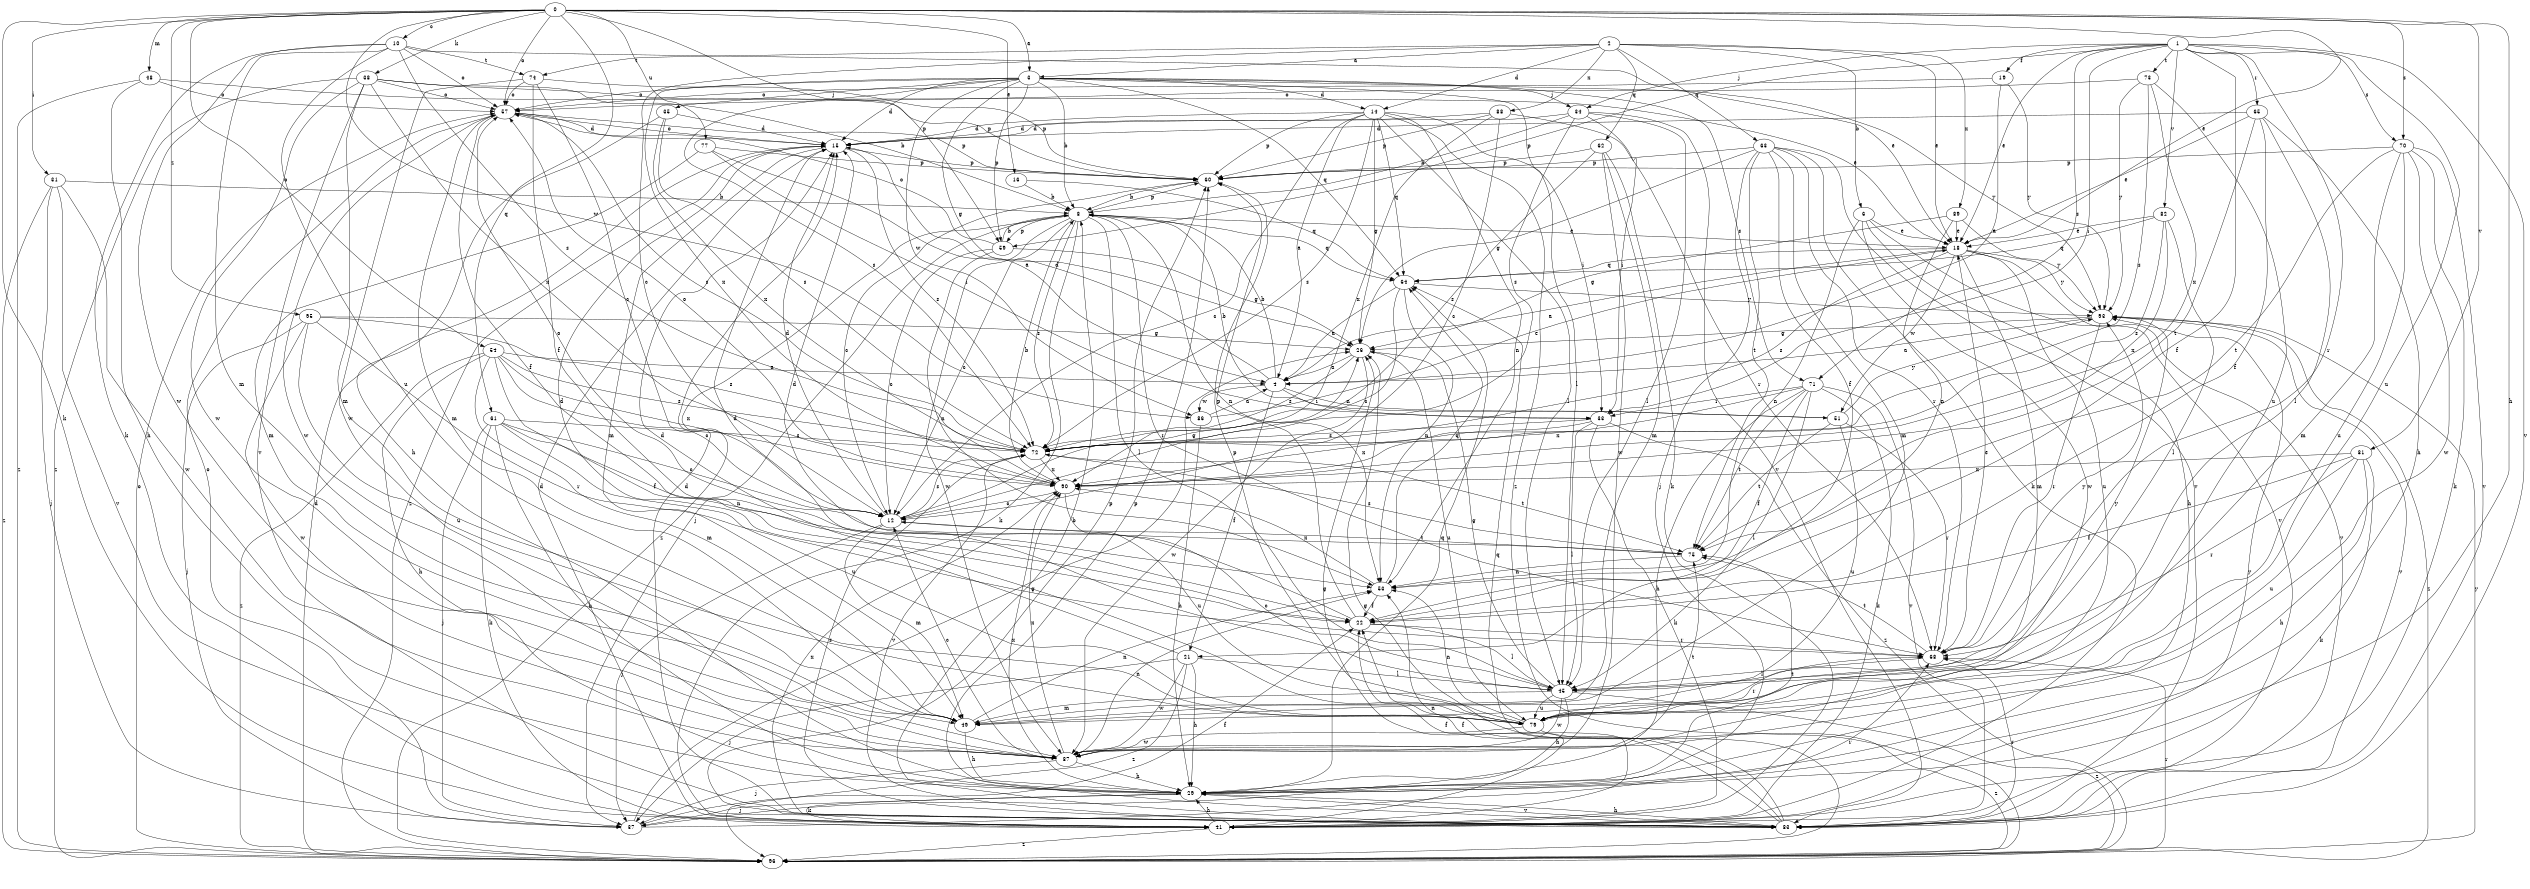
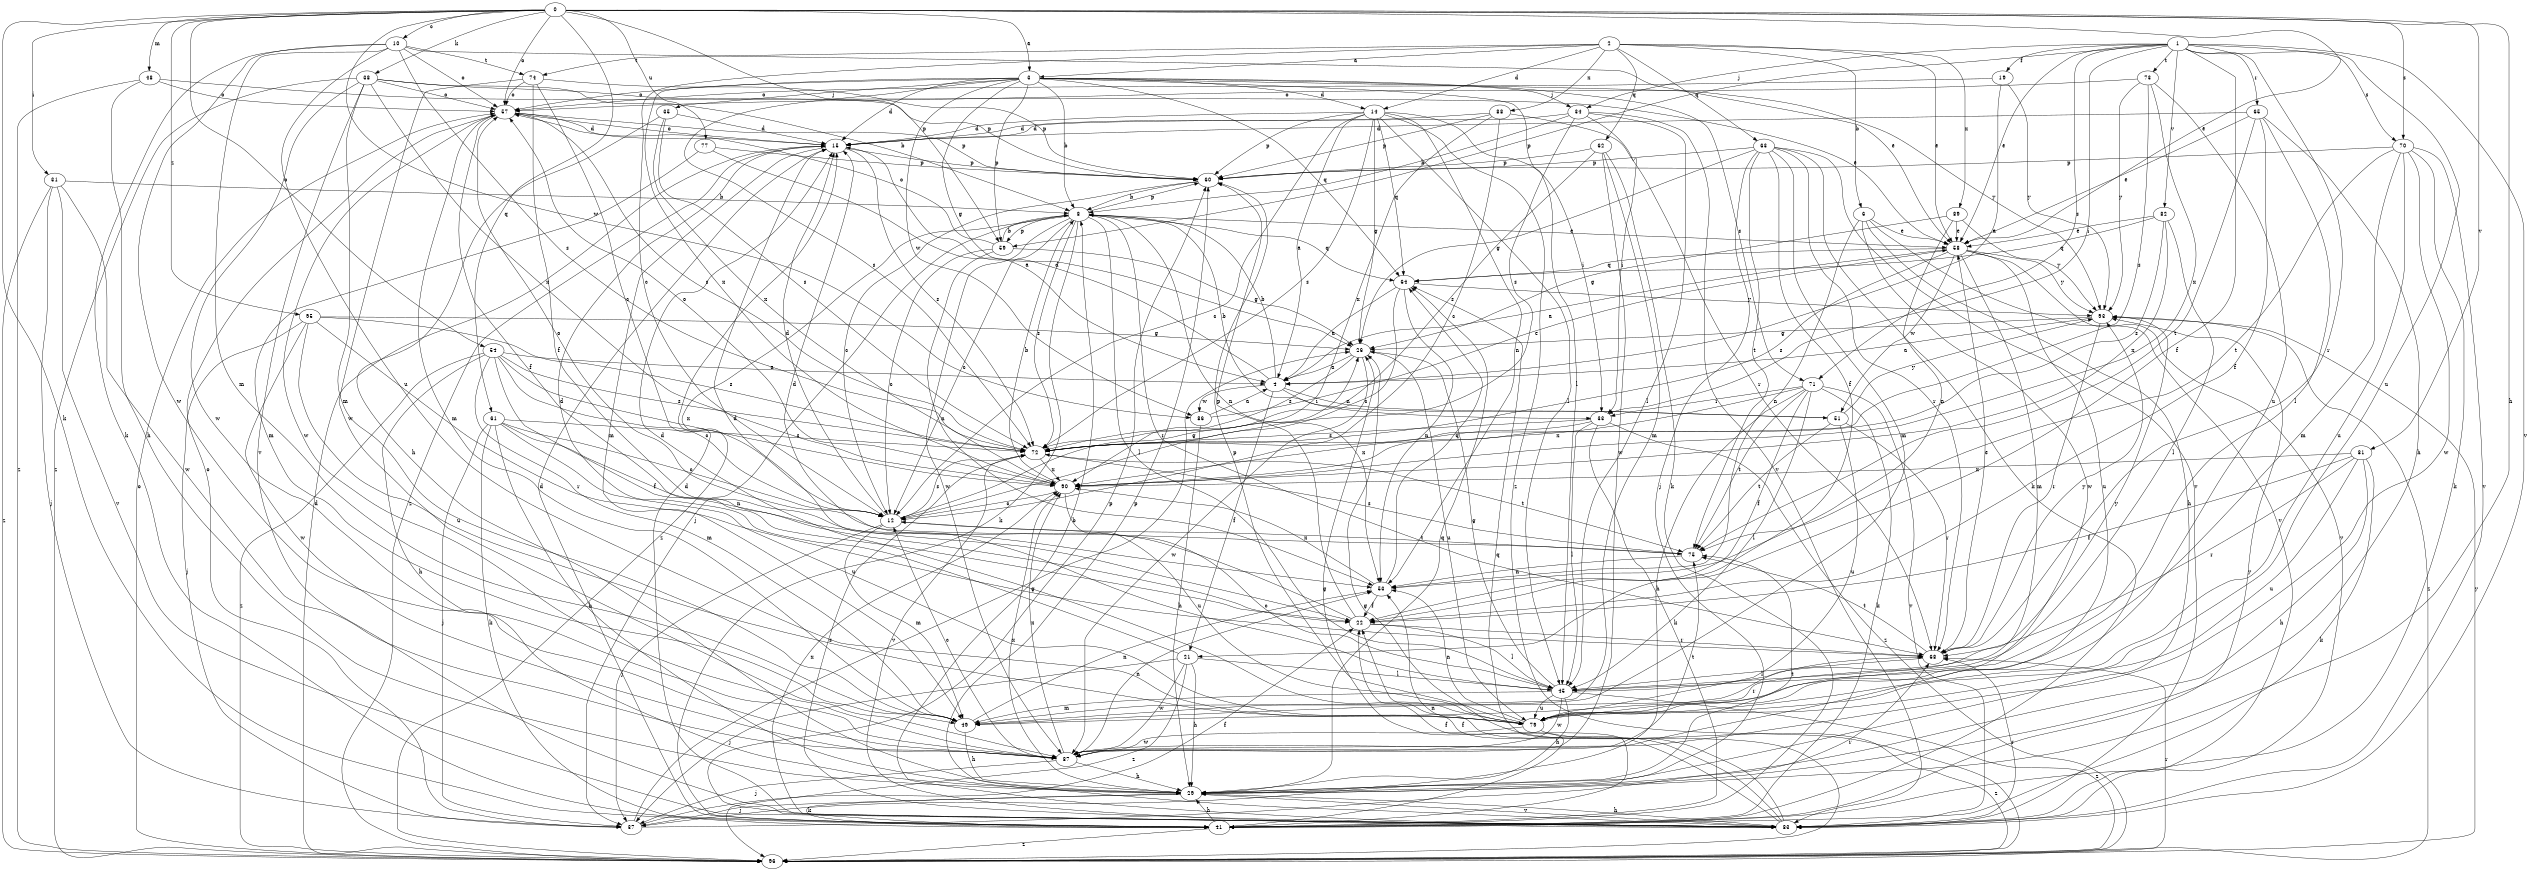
  strict digraph {
    0
    3
    10
-   16
-   18
+   18 [label=58]
    29
    31
    38
    41
    48
    54
    57
    59
    61
    70
    77
    81
    86
    95
    34
    71
    14
    8
    15
    26
    35
    45
    64
    72
    90
    93
    79
    74
    87
    49
    83
    4
    51
    37
    75
    96
    60
    22
    12
    53
    33
    68
    1
    19
    21
    65
    73
    82
    2
    6
    62
    63
    88
    89
    0 -> 3 [label=a]
    0 -> 10 [label=c]
-   0 -> 16 [label=e]
    0 -> 18 [label=e]
    0 -> 29 [label=h]
    0 -> 31 [label=i]
    0 -> 38 [label=k]
    0 -> 41 [label=k]
    0 -> 48 [label=m]
    0 -> 54 [label=o]
    0 -> 57 [label=o]
    0 -> 59 [label=p]
    0 -> 61 [label=q]
    0 -> 70 [label=s]
    0 -> 77 [label=u]
    0 -> 81 [label=v]
    0 -> 86 [label=w]
    0 -> 95 [label=z]
    3 -> 57 [label=o]
    3 -> 59 [label=p]
    3 -> 86 [label=w]
    3 -> 34 [label=j]
    3 -> 71 [label=s]
    3 -> 14 [label=d]
    3 -> 8 [label=b]
    3 -> 15 [label=d]
    3 -> 26 [label=g]
    3 -> 35 [label=j]
    3 -> 45 [label=l]
    3 -> 64 [label=q]
    3 -> 72 [label=s]
    3 -> 90 [label=x]
    3 -> 93 [label=y]
    10 -> 18 [label=e]
    10 -> 41 [label=k]
    10 -> 57 [label=o]
    10 -> 72 [label=s]
    10 -> 79 [label=u]
    10 -> 74 [label=t]
    10 -> 87 [label=w]
    10 -> 49 [label=m]
-   16 -> 8 [label=b]
-   16 -> 64 [label=q]
    18 -> 64 [label=q]
    18 -> 72 [label=s]
    18 -> 93 [label=y]
    18 -> 79 [label=u]
    18 -> 49 [label=m]
    18 -> 83 [label=v]
    18 -> 4 [label=a]
    18 -> 51 [label=w]
    29 -> 41 [label=k]
    29 -> 64 [label=q]
    29 -> 90 [label=x]
    29 -> 83 [label=v]
    29 -> 37 [label=j]
    29 -> 75 [label=t]
    31 -> 8 [label=b]
    31 -> 87 [label=w]
    31 -> 83 [label=v]
    31 -> 37 [label=j]
    31 -> 96 [label=z]
    38 -> 57 [label=o]
    38 -> 8 [label=b]
    38 -> 90 [label=x]
    38 -> 87 [label=w]
    38 -> 49 [label=m]
    38 -> 83 [label=v]
    38 -> 96 [label=z]
    38 -> 60 [label=p]
    41 -> 29 [label=h]
    41 -> 15 [label=d]
    41 -> 26 [label=g]
    41 -> 93 [label=y]
    41 -> 96 [label=z]
    41 -> 60 [label=p]
    41 -> 22 [label=f]
    48 -> 18 [label=e]
    48 -> 29 [label=h]
    48 -> 57 [label=o]
    48 -> 96 [label=z]
    54 -> 29 [label=h]
    54 -> 72 [label=s]
    54 -> 90 [label=x]
    54 -> 49 [label=m]
    54 -> 4 [label=a]
    54 -> 96 [label=z]
    54 -> 22 [label=f]
    54 -> 12 [label=c]
    57 -> 15 [label=d]
    57 -> 72 [label=s]
    57 -> 87 [label=w]
    57 -> 49 [label=m]
    57 -> 60 [label=p]
    57 -> 22 [label=f]
    59 -> 57 [label=o]
    59 -> 8 [label=b]
    59 -> 26 [label=g]
    59 -> 12 [label=c]
    59 -> 53 [label=n]
    61 -> 29 [label=h]
    61 -> 41 [label=k]
    61 -> 72 [label=s]
    61 -> 79 [label=u]
    61 -> 37 [label=j]
    61 -> 12 [label=c]
    61 -> 53 [label=n]
    70 -> 41 [label=k]
    70 -> 79 [label=u]
    70 -> 87 [label=w]
    70 -> 49 [label=m]
    70 -> 83 [label=v]
    70 -> 75 [label=t]
    70 -> 60 [label=p]
    77 -> 49 [label=m]
    77 -> 4 [label=a]
    77 -> 60 [label=p]
-   77 -> 33 [label=i]
    81 -> 29 [label=h]
    81 -> 41 [label=k]
    81 -> 90 [label=x]
    81 -> 79 [label=u]
    81 -> 22 [label=f]
    81 -> 68 [label=r]
    86 -> 18 [label=e]
    86 -> 29 [label=h]
    86 -> 4 [label=a]
    95 -> 26 [label=g]
    95 -> 72 [label=s]
    95 -> 79 [label=u]
    95 -> 87 [label=w]
    95 -> 37 [label=j]
    95 -> 68 [label=r]
    34 -> 8 [label=b]
    34 -> 15 [label=d]
    34 -> 45 [label=l]
    34 -> 72 [label=s]
    34 -> 83 [label=v]
    34 -> 33 [label=i]
    71 -> 29 [label=h]
    71 -> 41 [label=k]
    71 -> 45 [label=l]
    71 -> 90 [label=x]
    71 -> 83 [label=v]
    71 -> 75 [label=t]
    71 -> 22 [label=f]
    71 -> 33 [label=i]
    14 -> 15 [label=d]
    14 -> 26 [label=g]
    14 -> 45 [label=l]
    14 -> 64 [label=q]
    14 -> 72 [label=s]
    14 -> 4 [label=a]
    14 -> 96 [label=z]
    14 -> 60 [label=p]
    14 -> 12 [label=c]
    14 -> 53 [label=n]
    14 -> 33 [label=i]
    8 -> 18 [label=e]
    8 -> 41 [label=k]
    8 -> 59 [label=p]
    8 -> 45 [label=l]
    8 -> 64 [label=q]
    8 -> 72 [label=s]
    8 -> 87 [label=w]
    8 -> 37 [label=j]
    8 -> 96 [label=z]
    8 -> 60 [label=p]
    8 -> 12 [label=c]
    8 -> 53 [label=n]
    8 -> 68 [label=r]
    15 -> 57 [label=o]
    15 -> 72 [label=s]
    15 -> 49 [label=m]
    15 -> 96 [label=z]
    15 -> 60 [label=p]
    26 -> 72 [label=s]
    26 -> 79 [label=u]
    26 -> 87 [label=w]
    26 -> 4 [label=a]
    35 -> 29 [label=h]
    35 -> 15 [label=d]
    35 -> 72 [label=s]
    35 -> 90 [label=x]
    45 -> 29 [label=h]
    45 -> 15 [label=d]
    45 -> 26 [label=g]
    45 -> 93 [label=y]
    45 -> 79 [label=u]
    45 -> 87 [label=w]
    45 -> 49 [label=m]
    45 -> 96 [label=z]
    45 -> 12 [label=c]
    64 -> 93 [label=y]
    64 -> 4 [label=a]
    64 -> 12 [label=c]
    64 -> 53 [label=n]
    72 -> 90 [label=x]
    72 -> 83 [label=v]
    72 -> 75 [label=t]
    90 -> 57 [label=o]
    90 -> 8 [label=b]
    90 -> 79 [label=u]
    90 -> 12 [label=c]
    93 -> 26 [label=g]
-   93 -> 83 [label=v]
    93 -> 4 [label=a]
    93 -> 96 [label=z]
    93 -> 68 [label=r]
    79 -> 15 [label=d]
    79 -> 87 [label=w]
    79 -> 96 [label=z]
    79 -> 60 [label=p]
    79 -> 53 [label=n]
    79 -> 68 [label=r]
    74 -> 57 [label=o]
    74 -> 87 [label=w]
    74 -> 60 [label=p]
    74 -> 22 [label=f]
    74 -> 12 [label=c]
    87 -> 29 [label=h]
    87 -> 90 [label=x]
    87 -> 37 [label=j]
    87 -> 75 [label=t]
    87 -> 12 [label=c]
    87 -> 53 [label=n]
    49 -> 29 [label=h]
    49 -> 53 [label=n]
    83 -> 29 [label=h]
    83 -> 8 [label=b]
    83 -> 15 [label=d]
    83 -> 64 [label=q]
    83 -> 72 [label=s]
    83 -> 90 [label=x]
    83 -> 60 [label=p]
    83 -> 22 [label=f]
    83 -> 53 [label=n]
    83 -> 68 [label=r]
    4 -> 86 [label=w]
    4 -> 8 [label=b]
    4 -> 15 [label=d]
    4 -> 51 [label=n]
    4 -> 33 [label=i]
    4 -> 21 [label=f]
    51 -> 8 [label=b]
    51 -> 93 [label=y]
    51 -> 79 [label=u]
    51 -> 75 [label=t]
    51 -> 68 [label=r]
    37 -> 57 [label=o]
    37 -> 26 [label=g]
    37 -> 22 [label=f]
    37 -> 68 [label=r]
    75 -> 57 [label=o]
    75 -> 72 [label=s]
    75 -> 53 [label=n]
    96 -> 57 [label=o]
    96 -> 15 [label=d]
    96 -> 26 [label=g]
    96 -> 93 [label=y]
    96 -> 68 [label=r]
    60 -> 8 [label=b]
    60 -> 12 [label=c]
    22 -> 15 [label=d]
    22 -> 45 [label=l]
    22 -> 60 [label=p]
    22 -> 68 [label=r]
    12 -> 15 [label=d]
    12 -> 26 [label=g]
    12 -> 72 [label=s]
    12 -> 49 [label=m]
    12 -> 37 [label=j]
    12 -> 75 [label=t]
    53 -> 64 [label=q]
    53 -> 90 [label=x]
    53 -> 22 [label=f]
    33 -> 41 [label=k]
    33 -> 45 [label=l]
    33 -> 72 [label=s]
    33 -> 90 [label=x]
    33 -> 96 [label=z]
    68 -> 18 [label=e]
    68 -> 45 [label=l]
    68 -> 93 [label=y]
    68 -> 75 [label=t]
    1 -> 18 [label=e]
    1 -> 59 [label=p]
    1 -> 70 [label=s]
    1 -> 34 [label=j]
    1 -> 71 [label=s]
    1 -> 79 [label=u]
    1 -> 83 [label=v]
    1 -> 33 [label=i]
    1 -> 68 [label=r]
    1 -> 19 [label=f]
    1 -> 21 [label=f]
    1 -> 65 [label=r]
    1 -> 73 [label=t]
    1 -> 82 [label=v]
    19 -> 57 [label=o]
    19 -> 93 [label=y]
    19 -> 4 [label=a]
    21 -> 29 [label=h]
    21 -> 15 [label=d]
    21 -> 45 [label=l]
    21 -> 87 [label=w]
    21 -> 37 [label=j]
    21 -> 96 [label=z]
    65 -> 18 [label=e]
    65 -> 29 [label=h]
    65 -> 15 [label=d]
    65 -> 45 [label=l]
    65 -> 75 [label=t]
    65 -> 22 [label=f]
    73 -> 57 [label=o]
    73 -> 72 [label=s]
    73 -> 90 [label=x]
    73 -> 93 [label=y]
    73 -> 79 [label=u]
    82 -> 18 [label=e]
    82 -> 45 [label=l]
    82 -> 64 [label=q]
    82 -> 72 [label=s]
    82 -> 90 [label=x]
    2 -> 3 [label=a]
    2 -> 18 [label=e]
    2 -> 14 [label=d]
    2 -> 74 [label=t]
    2 -> 12 [label=c]
    2 -> 6 [label=b]
    2 -> 62 [label=q]
    2 -> 63 [label=q]
    2 -> 88 [label=x]
    2 -> 89 [label=x]
    6 -> 18 [label=e]
    6 -> 29 [label=h]
    6 -> 87 [label=w]
    6 -> 83 [label=v]
    6 -> 53 [label=n]
    62 -> 41 [label=k]
    62 -> 72 [label=s]
    62 -> 87 [label=w]
    62 -> 49 [label=m]
    62 -> 60 [label=p]
    63 -> 41 [label=k]
    63 -> 26 [label=g]
    63 -> 49 [label=m]
    63 -> 83 [label=v]
    63 -> 37 [label=j]
    63 -> 75 [label=t]
    63 -> 60 [label=p]
    63 -> 22 [label=f]
    63 -> 68 [label=r]
    88 -> 15 [label=d]
    88 -> 90 [label=x]
    88 -> 60 [label=p]
    88 -> 12 [label=c]
    88 -> 68 [label=r]
    89 -> 18 [label=e]
    89 -> 26 [label=g]
    89 -> 93 [label=y]
    89 -> 53 [label=n]
  }
